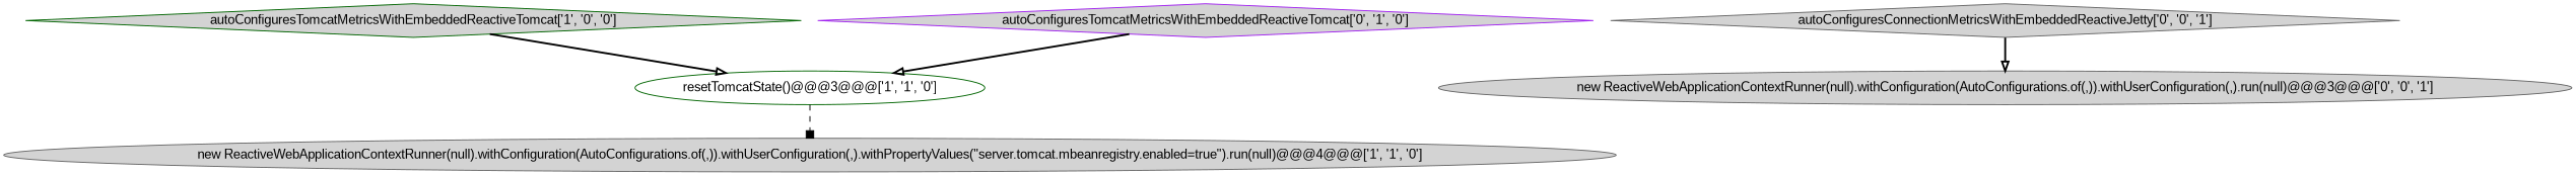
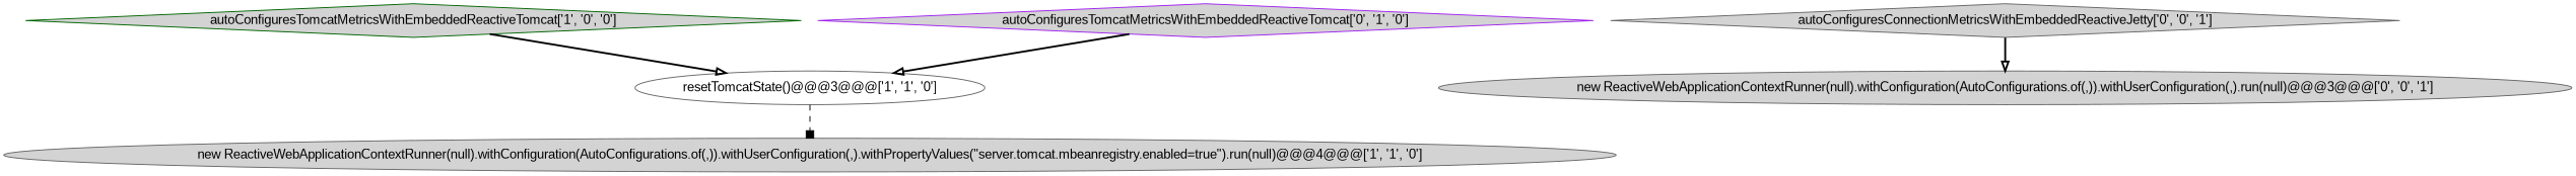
  digraph {
    fontname="Liberation Sans"
    node [fillcolor=lightgray shape=ellipse style=filled color=gray40 fontname="Liberation Sans"]
    edge [style=bold arrowhead=onormal fontname="Liberation Sans"]
-   n1 [fillcolor=white label="resetTomcatState()@@@3@@@['1', '1', '0']" color=darkgreen]
+   n1 [fillcolor=white label="resetTomcatState()@@@3@@@['1', '1', '0']"]
    n2 [label="new ReactiveWebApplicationContextRunner(null).withConfiguration(AutoConfigurations.of(,)).withUserConfiguration(,).withPropertyValues(\"server.tomcat.mbeanregistry.enabled=true\").run(null)@@@4@@@['1', '1', '0']"]
    n3 [label="autoConfiguresTomcatMetricsWithEmbeddedReactiveTomcat['1', '0', '0']" shape=diamond color=darkgreen]
    n4 [label="autoConfiguresConnectionMetricsWithEmbeddedReactiveJetty['0', '0', '1']" shape=diamond]
    n5 [label="new ReactiveWebApplicationContextRunner(null).withConfiguration(AutoConfigurations.of(,)).withUserConfiguration(,).run(null)@@@3@@@['0', '0', '1']"]
    n6 [label="autoConfiguresTomcatMetricsWithEmbeddedReactiveTomcat['0', '1', '0']" shape=diamond color=purple]
    n1 -> n2 [style=dashed arrowhead=box]
    n3 -> n1
    n4 -> n5
    n6 -> n1
  }
